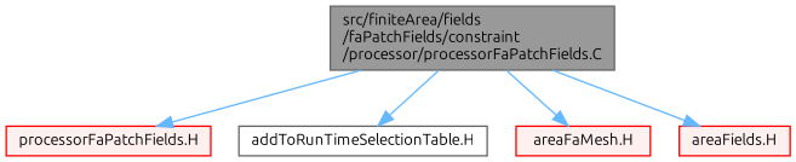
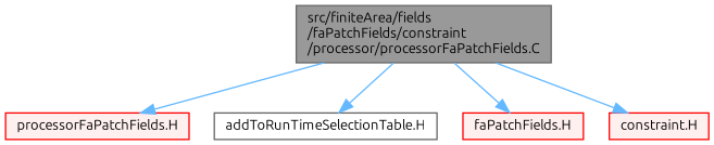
  digraph {
    fontname=Ubuntu
    node [color=red fillcolor="#FFF0F0" fontname=Ubuntu fontsize=10 shape=box style=filled]
    edge [color=steelblue1 fontname=Ubuntu fontsize=10 labelfontname=Helvetica labelfontsize=10 style=solid]
    n1 [color=gray40 fillcolor=grey60 fontcolor=black height=0.2 label="src/finiteArea/fields\l/faPatchFields/constraint\l/processor/processorFaPatchFields.C" width=0.4]
    n2 [height=0.2 label="processorFaPatchFields.H" width=0.4]
    n3 [color=grey40 fillcolor=white height=0.2 label="addToRunTimeSelectionTable.H" width=0.4]
-   n4 [height=0.2 label="areaFaMesh.H" width=0.4]
-   n5 [height=0.2 label="areaFields.H" width=0.4]
+   n4 [height=0.2 label="faPatchFields.H" width=0.4]
+   n5 [height=0.2 label="constraint.H" width=0.4]
    n1 -> n2
    n1 -> n3
    n1 -> n4
    n1 -> n5
  }
